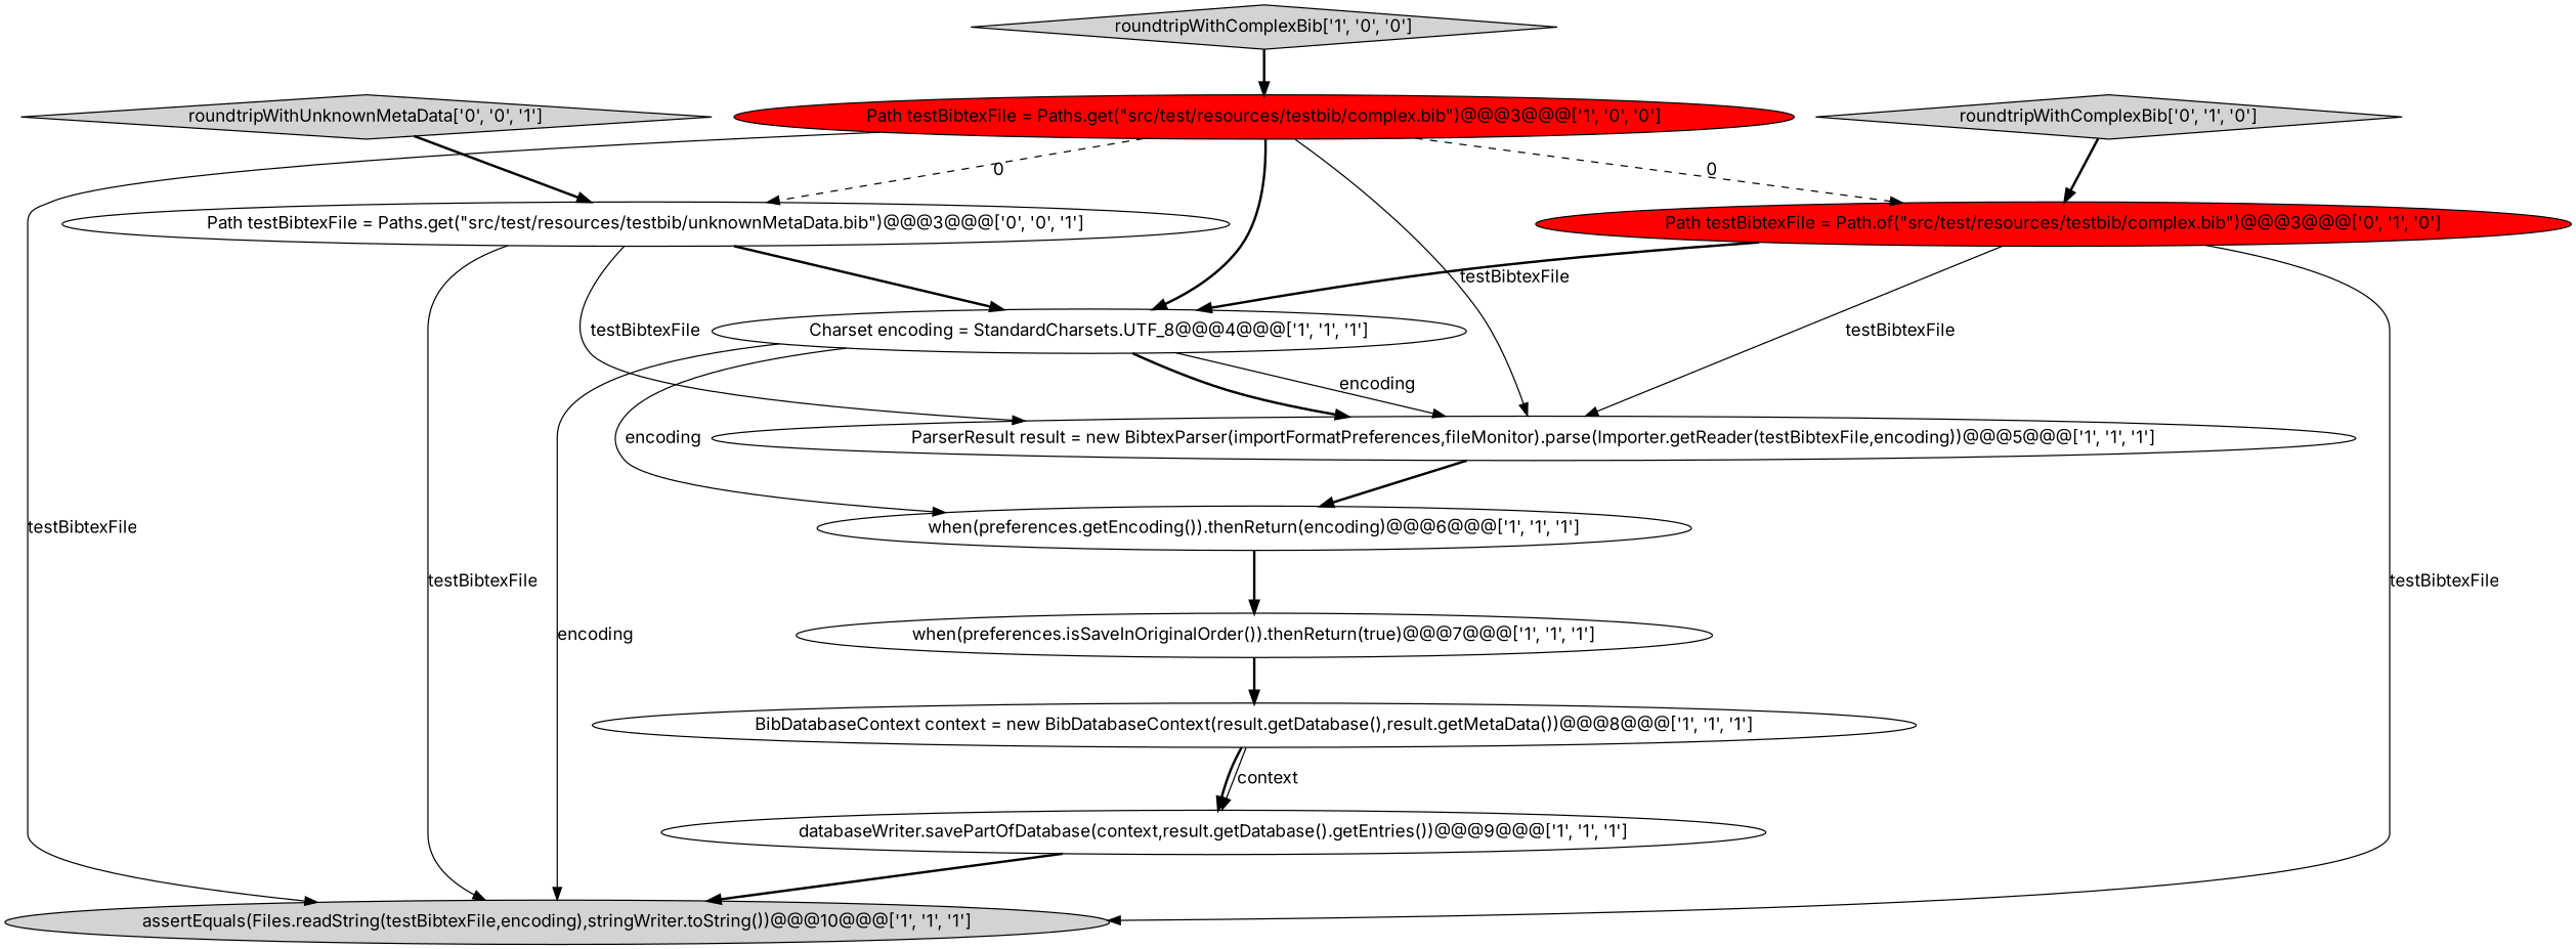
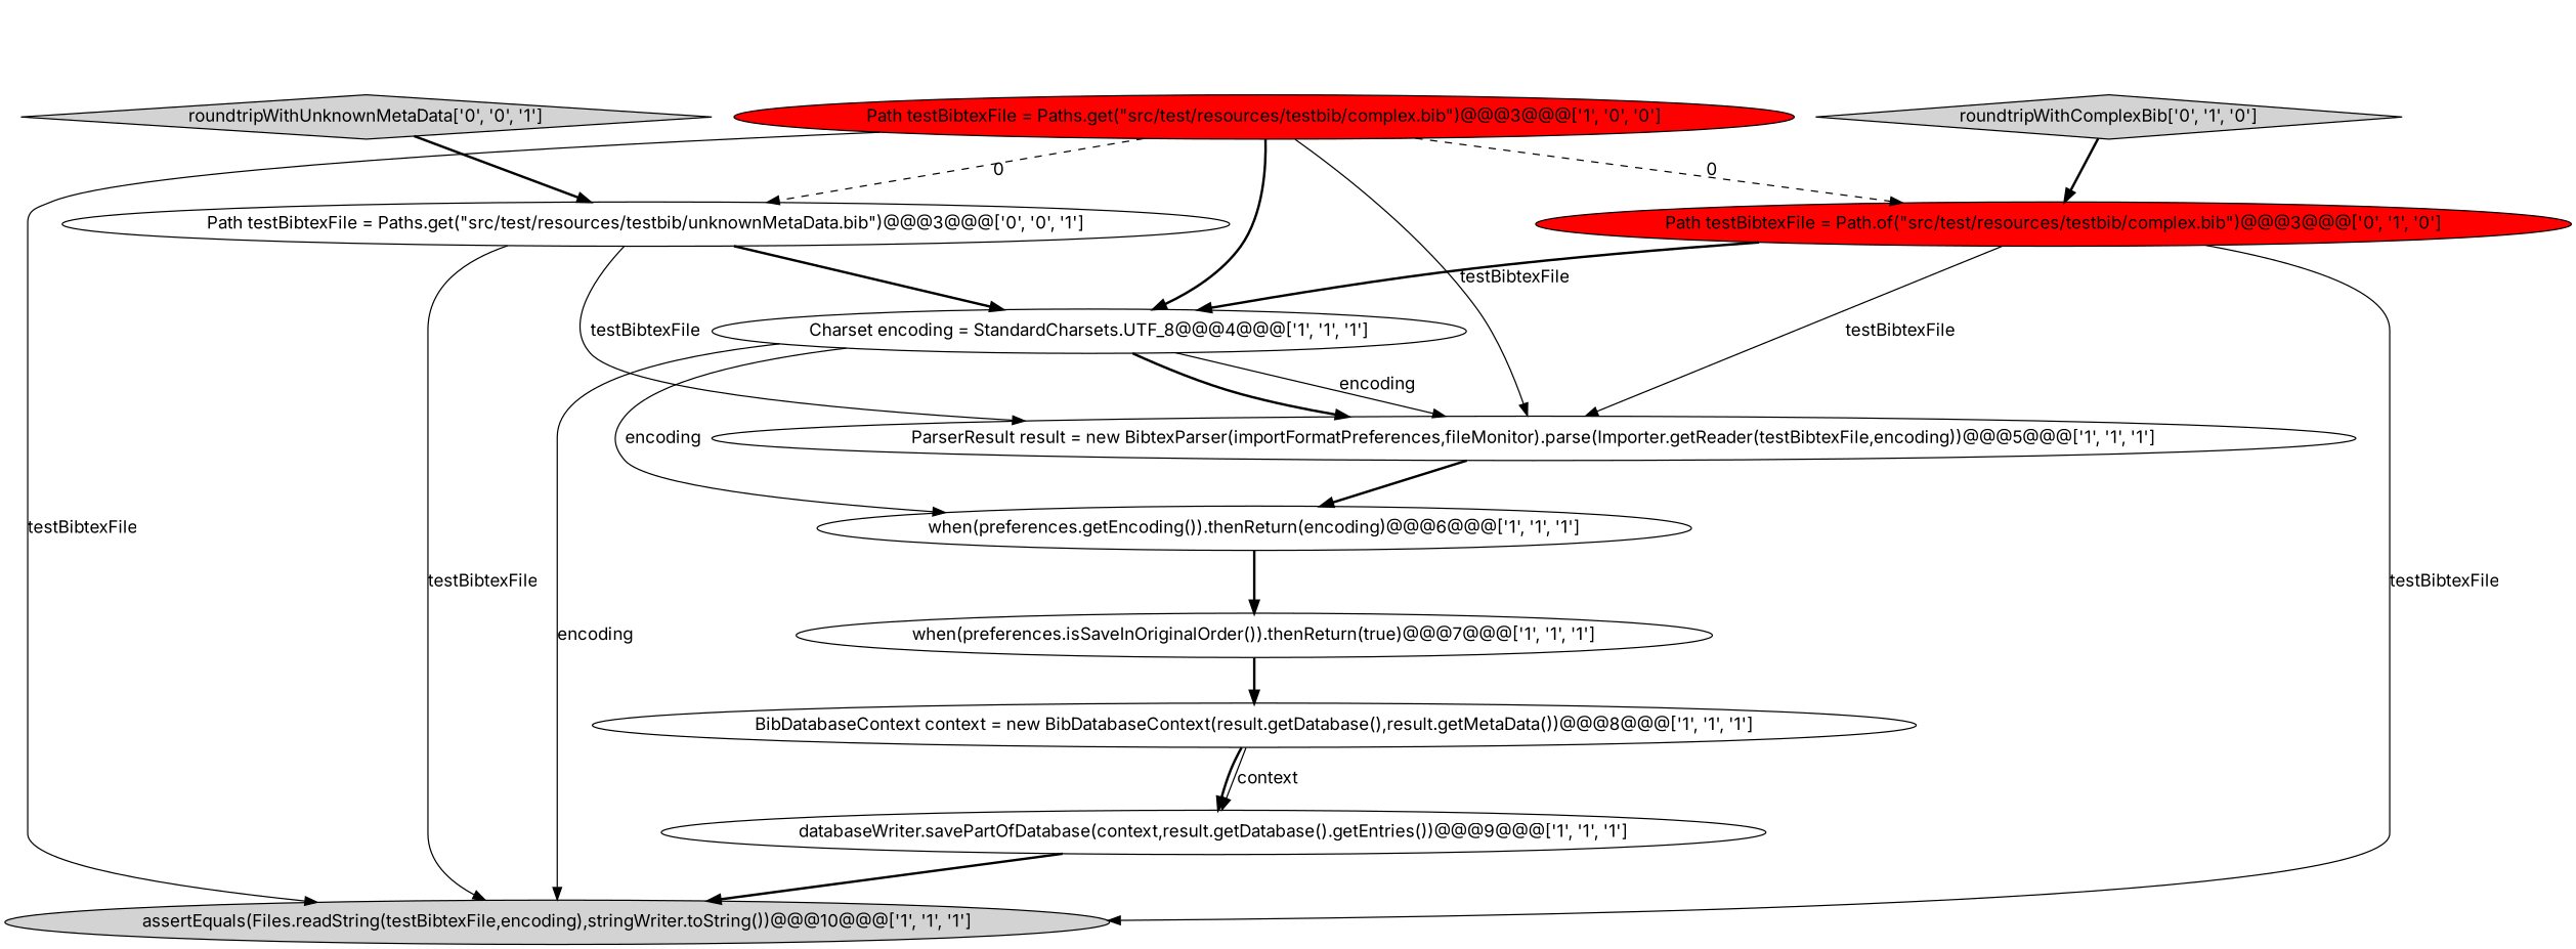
  digraph {
    fontname=Inter
    node [fillcolor=white shape=ellipse style=filled fontname=Inter]
    edge [style=bold fontname=Inter]
    n1 [fillcolor=lightgray label="roundtripWithUnknownMetaData['0', '0', '1']" shape=diamond]
    n2 [label="Path testBibtexFile = Paths.get(\"src/test/resources/testbib/unknownMetaData.bib\")@@@3@@@['0', '0', '1']"]
    n3 [label="ParserResult result = new BibtexParser(importFormatPreferences,fileMonitor).parse(Importer.getReader(testBibtexFile,encoding))@@@5@@@['1', '1', '1']"]
    n4 [label="when(preferences.getEncoding()).thenReturn(encoding)@@@6@@@['1', '1', '1']"]
    n5 [fillcolor=lightgray label="assertEquals(Files.readString(testBibtexFile,encoding),stringWriter.toString())@@@10@@@['1', '1', '1']"]
    n6 [label="Charset encoding = StandardCharsets.UTF_8@@@4@@@['1', '1', '1']"]
    n7 [label="when(preferences.isSaveInOriginalOrder()).thenReturn(true)@@@7@@@['1', '1', '1']"]
    n8 [label="BibDatabaseContext context = new BibDatabaseContext(result.getDatabase(),result.getMetaData())@@@8@@@['1', '1', '1']"]
-   n9 [fillcolor=lightgray label="roundtripWithComplexBib['1', '0', '0']" shape=diamond]
    n10 [fillcolor=red label="Path testBibtexFile = Paths.get(\"src/test/resources/testbib/complex.bib\")@@@3@@@['1', '0', '0']"]
    n11 [fillcolor=lightgray label="roundtripWithComplexBib['0', '1', '0']" shape=diamond]
    n12 [fillcolor=red label="Path testBibtexFile = Path.of(\"src/test/resources/testbib/complex.bib\")@@@3@@@['0', '1', '0']"]
    n13 [label="databaseWriter.savePartOfDatabase(context,result.getDatabase().getEntries())@@@9@@@['1', '1', '1']"]
    n1 -> n2
    n2 -> n3 [label=testBibtexFile style=solid]
    n2 -> n5 [label=testBibtexFile style=solid]
    n2 -> n6
    n3 -> n4
    n4 -> n7
    n6 -> n3
    n6 -> n3 [label=encoding style=solid]
    n6 -> n4 [label=encoding style=solid]
    n6 -> n5 [label=encoding style=solid]
    n7 -> n8
    n8 -> n13
    n8 -> n13 [label=context style=solid]
-   n9 -> n10
    n10 -> n2 [label=0 style=dashed]
    n10 -> n3 [label=testBibtexFile style=solid]
    n10 -> n5 [label=testBibtexFile style=solid]
    n10 -> n6
    n10 -> n12 [label=0 style=dashed]
    n11 -> n12
    n12 -> n3 [label=testBibtexFile style=solid]
    n12 -> n5 [label=testBibtexFile style=solid]
    n12 -> n6
    n13 -> n5
  }
